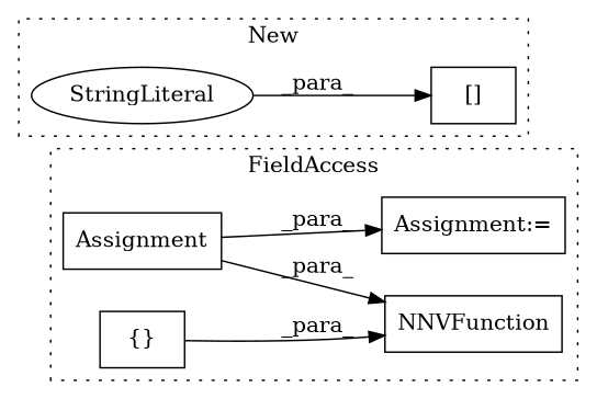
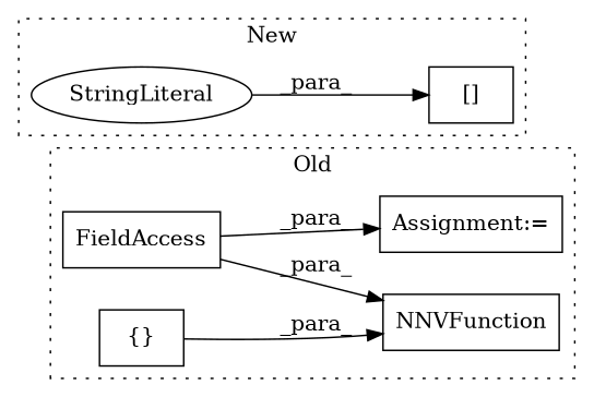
  digraph {
    rankdir=LR
    node [shape=box]
    n1 [a=32 l="12,1" label=NNVFunction s="1862,1917"]
-   n2 [a=22 l=28 label=Assignment s=1874]
+   n2 [a=22 l=28 label=FieldAccess s=1874]
    n3 [a=7 l=1 label="Assignment:=" s=1861]
    n4 [a=4 l="1,1" label="{}" s="1912,1916"]
    n5 [a=2 l="8,1" label="[]" s="1647,1667"]
    n6 [a=45 l=12 label=StringLiteral s=1655 shape=ellipse]
    subgraph cluster_1 {
-     label=FieldAccess
+     label=Old
      style=dotted
      n1
      n2
      n3
      n4
    }
    subgraph cluster_2 {
      label=New
      style=dotted
      n5
      n6
    }
    n2 -> n1 [label=_para_]
    n2 -> n3 [label=_para_]
    n4 -> n1 [label=_para_]
    n6 -> n5 [label=_para_]
  }
